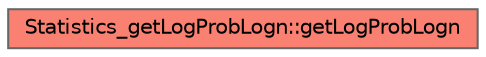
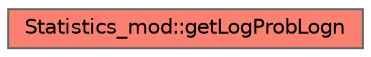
  digraph {
    rankdir=TB
-   n1 [color=gray40 fillcolor=salmon fontname=Helvetica fontsize=10 height=0.2 label="Statistics_getLogProbLogn::getLogProbLogn" shape=record style=filled width=0.4]
+   n1 [color=gray40 fillcolor=salmon fontname=Helvetica fontsize=10 height=0.2 label="Statistics_mod::getLogProbLogn" shape=record style=filled width=0.4]
  }
